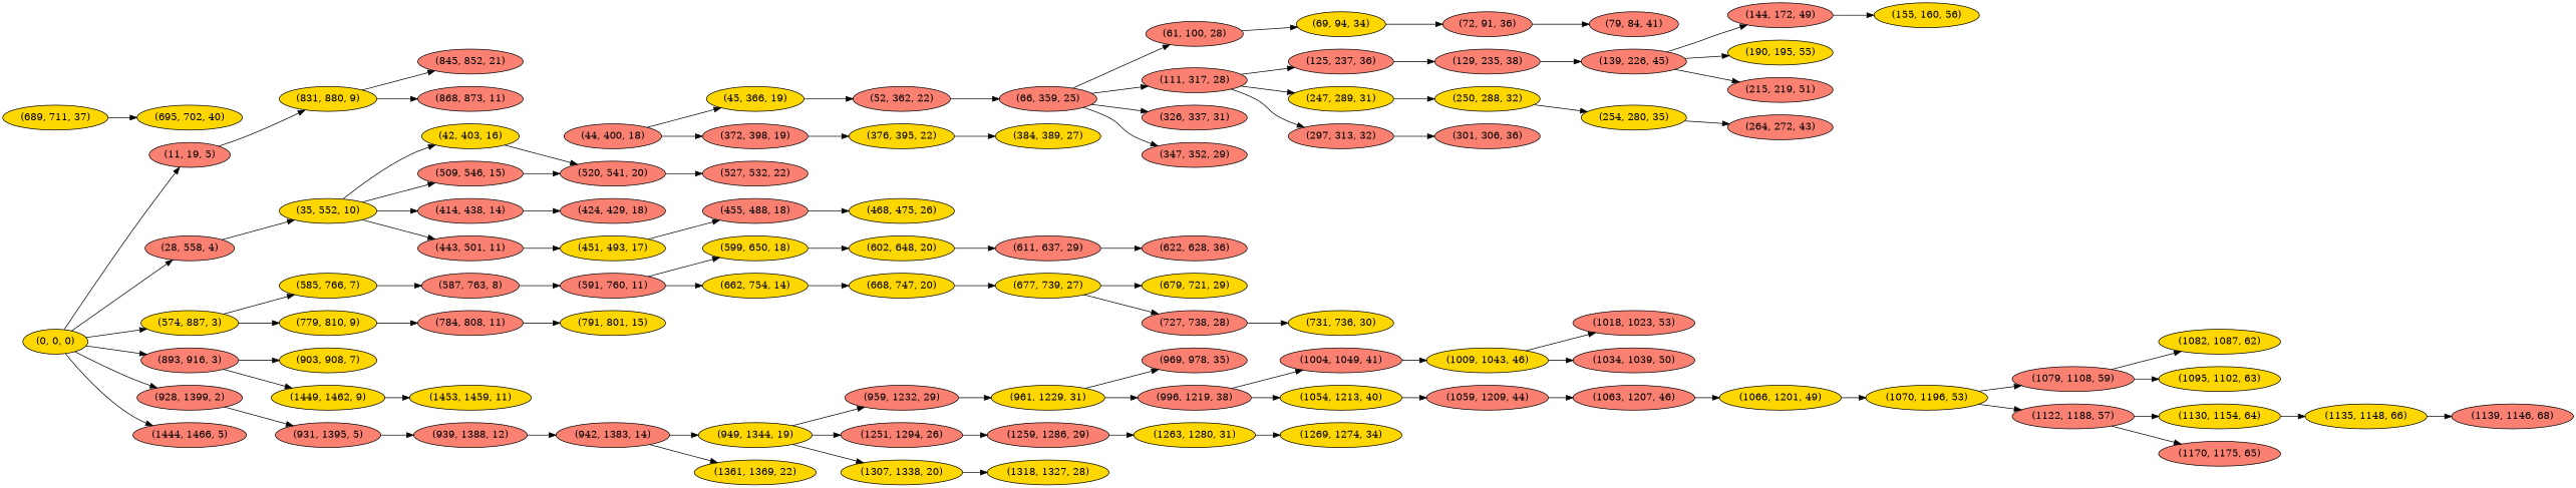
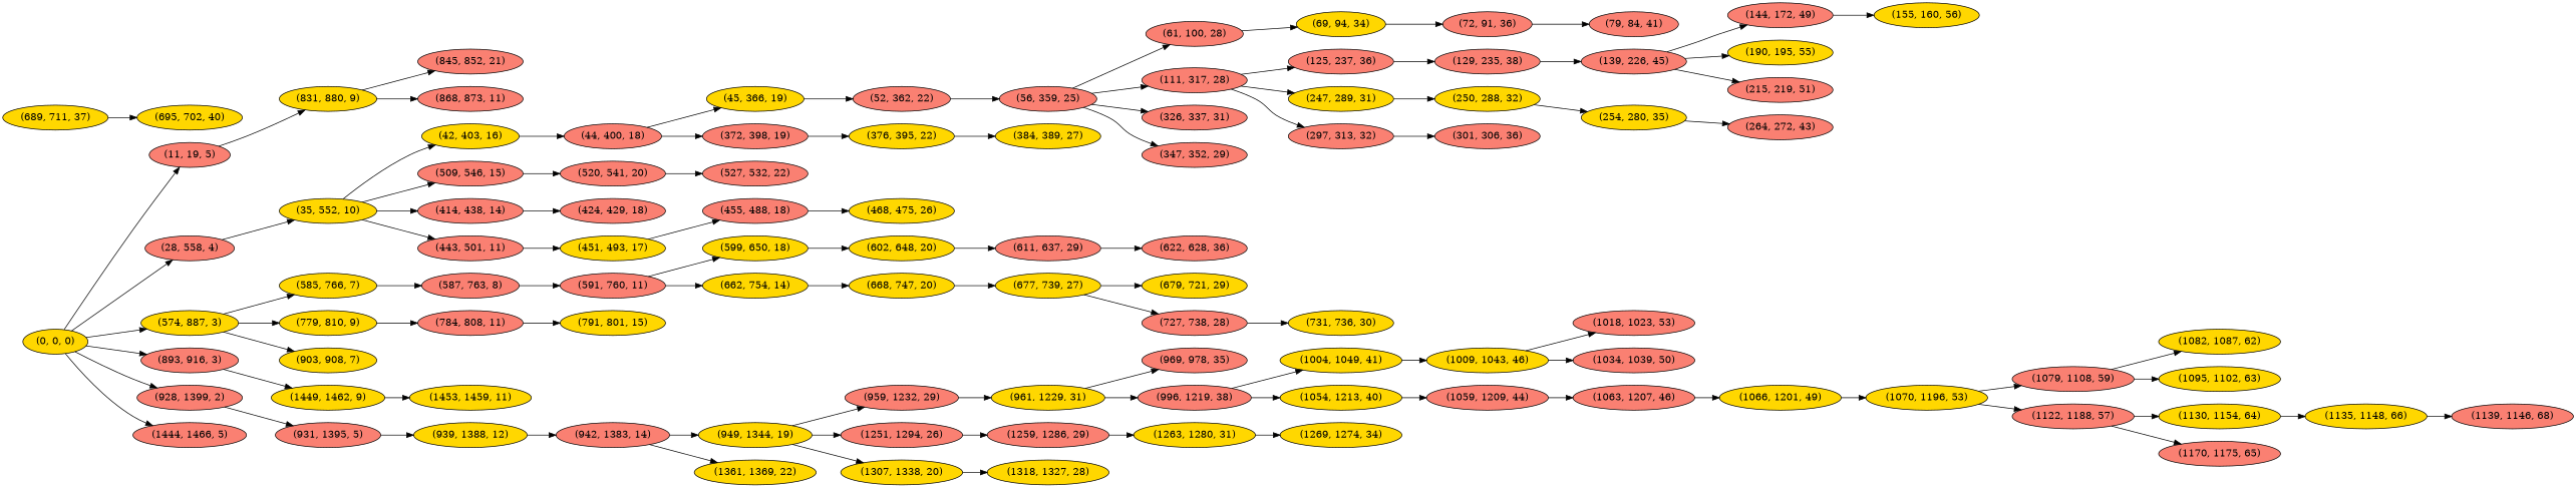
  digraph {
    rankdir=LR
    node [fillcolor=salmon style=filled]
    "(0, 0, 0)" [fillcolor=gold]
    "(11, 19, 5)"
    "(28, 558, 4)"
    "(574, 887, 3)" [fillcolor=gold]
    "(893, 916, 3)"
    "(928, 1399, 2)"
    "(1444, 1466, 5)"
    "(831, 880, 9)" [fillcolor=gold]
    "(35, 552, 10)" [fillcolor=gold]
    "(585, 766, 7)" [fillcolor=gold]
    "(779, 810, 9)" [fillcolor=gold]
    "(903, 908, 7)" [fillcolor=gold]
    "(1449, 1462, 9)" [fillcolor=gold]
    "(931, 1395, 5)"
    "(42, 403, 16)" [fillcolor=gold]
    "(414, 438, 14)"
    "(443, 501, 11)"
    "(509, 546, 15)"
    "(44, 400, 18)"
    "(424, 429, 18)"
    "(451, 493, 17)" [fillcolor=gold]
    "(520, 541, 20)"
    "(45, 366, 19)" [fillcolor=gold]
    "(372, 398, 19)"
    "(52, 362, 22)"
    "(376, 395, 22)" [fillcolor=gold]
-   "(56, 359, 25)" [label="(66, 359, 25)"]
+   "(56, 359, 25)"
    "(61, 100, 28)"
    "(111, 317, 28)"
    "(326, 337, 31)"
    "(347, 352, 29)"
    "(69, 94, 34)" [fillcolor=gold]
    "(125, 237, 36)"
    "(247, 289, 31)" [fillcolor=gold]
    "(297, 313, 32)"
    "(72, 91, 36)"
    "(79, 84, 41)"
    "(129, 235, 38)"
    "(250, 288, 32)" [fillcolor=gold]
    "(301, 306, 36)"
    "(139, 226, 45)"
    "(144, 172, 49)"
    "(190, 195, 55)" [fillcolor=gold]
    "(215, 219, 51)"
    "(155, 160, 56)" [fillcolor=gold]
    "(254, 280, 35)" [fillcolor=gold]
    "(264, 272, 43)"
    "(384, 389, 27)" [fillcolor=gold]
    "(455, 488, 18)"
    "(468, 475, 26)" [fillcolor=gold]
    "(527, 532, 22)"
    "(587, 763, 8)"
    "(784, 808, 11)"
    "(845, 852, 21)"
    "(868, 873, 11)"
    "(591, 760, 11)"
    "(599, 650, 18)" [fillcolor=gold]
    "(662, 754, 14)" [fillcolor=gold]
    "(602, 648, 20)" [fillcolor=gold]
    "(668, 747, 20)" [fillcolor=gold]
    "(611, 637, 29)"
    "(622, 628, 36)"
    "(677, 739, 27)" [fillcolor=gold]
    "(679, 721, 29)" [fillcolor=gold]
    "(727, 738, 28)"
    "(731, 736, 30)" [fillcolor=gold]
    "(689, 711, 37)" [fillcolor=gold]
    "(695, 702, 40)" [fillcolor=gold]
    "(791, 801, 15)" [fillcolor=gold]
-   "(939, 1388, 12)"
+   "(939, 1388, 12)" [fillcolor=gold]
    "(942, 1383, 14)"
    "(949, 1344, 19)" [fillcolor=gold]
    "(1361, 1369, 22)" [fillcolor=gold]
    "(959, 1232, 29)"
    "(1251, 1294, 26)"
    "(1307, 1338, 20)" [fillcolor=gold]
    "(961, 1229, 31)" [fillcolor=gold]
    "(1259, 1286, 29)"
    "(1318, 1327, 28)" [fillcolor=gold]
    "(969, 978, 35)"
    "(996, 1219, 38)"
-   "(1004, 1049, 41)"
+   "(1004, 1049, 41)" [fillcolor=gold]
    "(1054, 1213, 40)" [fillcolor=gold]
    "(1009, 1043, 46)" [fillcolor=gold]
    "(1059, 1209, 44)"
    "(1018, 1023, 53)"
    "(1034, 1039, 50)"
    "(1063, 1207, 46)"
    "(1066, 1201, 49)" [fillcolor=gold]
    "(1070, 1196, 53)" [fillcolor=gold]
    "(1079, 1108, 59)"
    "(1122, 1188, 57)"
    "(1082, 1087, 62)" [fillcolor=gold]
    "(1095, 1102, 63)" [fillcolor=gold]
    "(1130, 1154, 64)" [fillcolor=gold]
    "(1170, 1175, 65)"
    "(1135, 1148, 66)" [fillcolor=gold]
    "(1139, 1146, 68)"
    "(1263, 1280, 31)" [fillcolor=gold]
    "(1269, 1274, 34)" [fillcolor=gold]
    "(1453, 1459, 11)" [fillcolor=gold]
    "(0, 0, 0)" -> "(11, 19, 5)"
    "(0, 0, 0)" -> "(28, 558, 4)"
    "(0, 0, 0)" -> "(574, 887, 3)"
    "(0, 0, 0)" -> "(893, 916, 3)"
    "(0, 0, 0)" -> "(928, 1399, 2)"
    "(0, 0, 0)" -> "(1444, 1466, 5)"
    "(11, 19, 5)" -> "(831, 880, 9)"
    "(28, 558, 4)" -> "(35, 552, 10)"
    "(574, 887, 3)" -> "(585, 766, 7)"
    "(574, 887, 3)" -> "(779, 810, 9)"
-   "(893, 916, 3)" -> "(903, 908, 7)"
+   "(574, 887, 3)" -> "(903, 908, 7)"
    "(893, 916, 3)" -> "(1449, 1462, 9)"
    "(928, 1399, 2)" -> "(931, 1395, 5)"
    "(831, 880, 9)" -> "(845, 852, 21)"
    "(831, 880, 9)" -> "(868, 873, 11)"
    "(35, 552, 10)" -> "(42, 403, 16)"
    "(35, 552, 10)" -> "(414, 438, 14)"
    "(35, 552, 10)" -> "(443, 501, 11)"
    "(35, 552, 10)" -> "(509, 546, 15)"
    "(585, 766, 7)" -> "(587, 763, 8)"
    "(779, 810, 9)" -> "(784, 808, 11)"
    "(1449, 1462, 9)" -> "(1453, 1459, 11)"
    "(931, 1395, 5)" -> "(939, 1388, 12)"
-   "(42, 403, 16)" -> "(520, 541, 20)"
+   "(42, 403, 16)" -> "(44, 400, 18)"
    "(414, 438, 14)" -> "(424, 429, 18)"
    "(443, 501, 11)" -> "(451, 493, 17)"
    "(509, 546, 15)" -> "(520, 541, 20)"
    "(44, 400, 18)" -> "(45, 366, 19)"
    "(44, 400, 18)" -> "(372, 398, 19)"
    "(451, 493, 17)" -> "(455, 488, 18)"
    "(520, 541, 20)" -> "(527, 532, 22)"
    "(45, 366, 19)" -> "(52, 362, 22)"
    "(372, 398, 19)" -> "(376, 395, 22)"
    "(52, 362, 22)" -> "(56, 359, 25)"
    "(376, 395, 22)" -> "(384, 389, 27)"
    "(56, 359, 25)" -> "(61, 100, 28)"
    "(56, 359, 25)" -> "(111, 317, 28)"
    "(56, 359, 25)" -> "(326, 337, 31)"
    "(56, 359, 25)" -> "(347, 352, 29)"
    "(61, 100, 28)" -> "(69, 94, 34)"
    "(111, 317, 28)" -> "(125, 237, 36)"
    "(111, 317, 28)" -> "(247, 289, 31)"
    "(111, 317, 28)" -> "(297, 313, 32)"
    "(69, 94, 34)" -> "(72, 91, 36)"
    "(125, 237, 36)" -> "(129, 235, 38)"
    "(247, 289, 31)" -> "(250, 288, 32)"
    "(297, 313, 32)" -> "(301, 306, 36)"
    "(72, 91, 36)" -> "(79, 84, 41)"
    "(129, 235, 38)" -> "(139, 226, 45)"
    "(250, 288, 32)" -> "(254, 280, 35)"
    "(139, 226, 45)" -> "(144, 172, 49)"
    "(139, 226, 45)" -> "(190, 195, 55)"
    "(139, 226, 45)" -> "(215, 219, 51)"
    "(144, 172, 49)" -> "(155, 160, 56)"
    "(254, 280, 35)" -> "(264, 272, 43)"
    "(455, 488, 18)" -> "(468, 475, 26)"
    "(587, 763, 8)" -> "(591, 760, 11)"
    "(784, 808, 11)" -> "(791, 801, 15)"
    "(591, 760, 11)" -> "(599, 650, 18)"
    "(591, 760, 11)" -> "(662, 754, 14)"
    "(599, 650, 18)" -> "(602, 648, 20)"
    "(662, 754, 14)" -> "(668, 747, 20)"
    "(602, 648, 20)" -> "(611, 637, 29)"
    "(668, 747, 20)" -> "(677, 739, 27)"
    "(611, 637, 29)" -> "(622, 628, 36)"
    "(677, 739, 27)" -> "(679, 721, 29)"
    "(677, 739, 27)" -> "(727, 738, 28)"
    "(727, 738, 28)" -> "(731, 736, 30)"
    "(689, 711, 37)" -> "(695, 702, 40)"
    "(939, 1388, 12)" -> "(942, 1383, 14)"
    "(942, 1383, 14)" -> "(949, 1344, 19)"
    "(942, 1383, 14)" -> "(1361, 1369, 22)"
    "(949, 1344, 19)" -> "(959, 1232, 29)"
    "(949, 1344, 19)" -> "(1251, 1294, 26)"
    "(949, 1344, 19)" -> "(1307, 1338, 20)"
    "(959, 1232, 29)" -> "(961, 1229, 31)"
    "(1251, 1294, 26)" -> "(1259, 1286, 29)"
    "(1307, 1338, 20)" -> "(1318, 1327, 28)"
    "(961, 1229, 31)" -> "(969, 978, 35)"
    "(961, 1229, 31)" -> "(996, 1219, 38)"
    "(1259, 1286, 29)" -> "(1263, 1280, 31)"
    "(996, 1219, 38)" -> "(1004, 1049, 41)"
    "(996, 1219, 38)" -> "(1054, 1213, 40)"
    "(1004, 1049, 41)" -> "(1009, 1043, 46)"
    "(1054, 1213, 40)" -> "(1059, 1209, 44)"
    "(1009, 1043, 46)" -> "(1018, 1023, 53)"
    "(1009, 1043, 46)" -> "(1034, 1039, 50)"
    "(1059, 1209, 44)" -> "(1063, 1207, 46)"
    "(1063, 1207, 46)" -> "(1066, 1201, 49)"
    "(1066, 1201, 49)" -> "(1070, 1196, 53)"
    "(1070, 1196, 53)" -> "(1079, 1108, 59)"
    "(1070, 1196, 53)" -> "(1122, 1188, 57)"
    "(1079, 1108, 59)" -> "(1082, 1087, 62)"
    "(1079, 1108, 59)" -> "(1095, 1102, 63)"
    "(1122, 1188, 57)" -> "(1130, 1154, 64)"
    "(1122, 1188, 57)" -> "(1170, 1175, 65)"
    "(1130, 1154, 64)" -> "(1135, 1148, 66)"
    "(1135, 1148, 66)" -> "(1139, 1146, 68)"
    "(1263, 1280, 31)" -> "(1269, 1274, 34)"
  }
